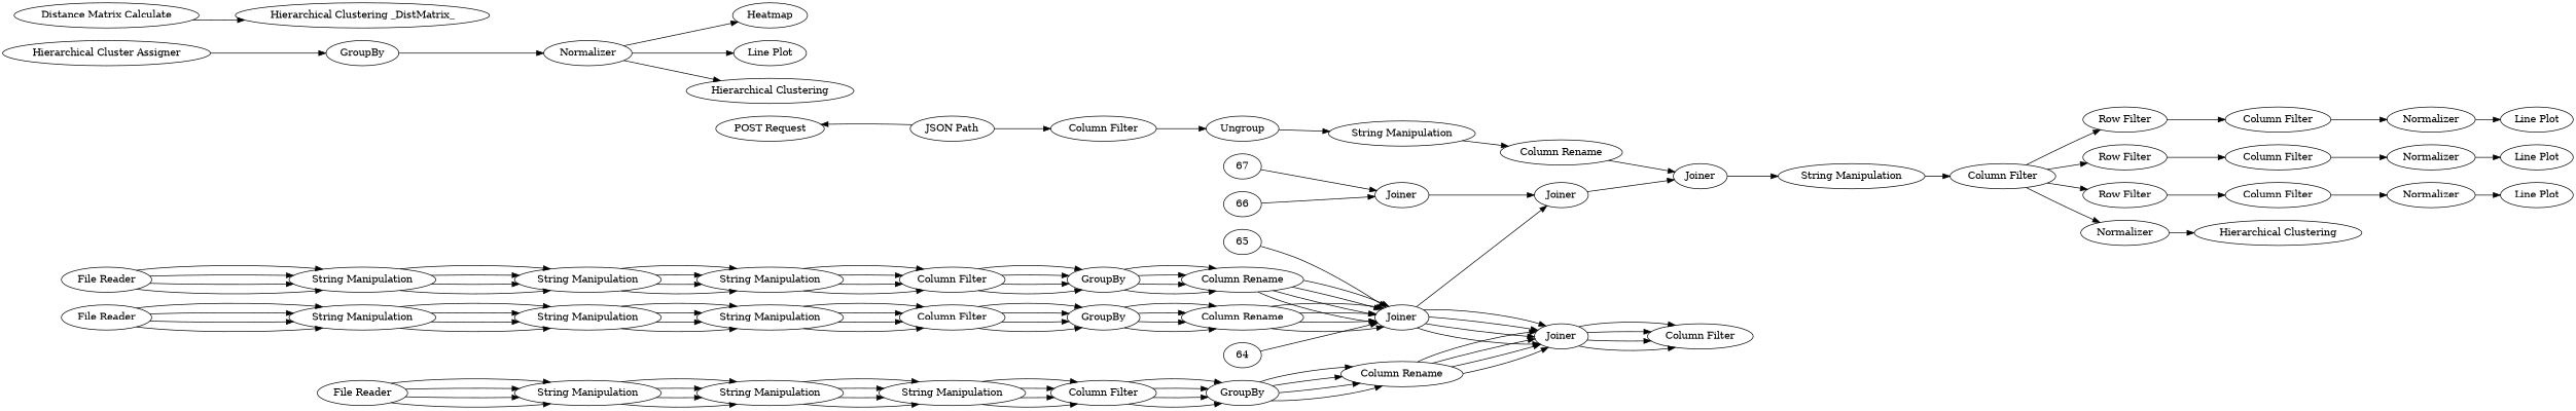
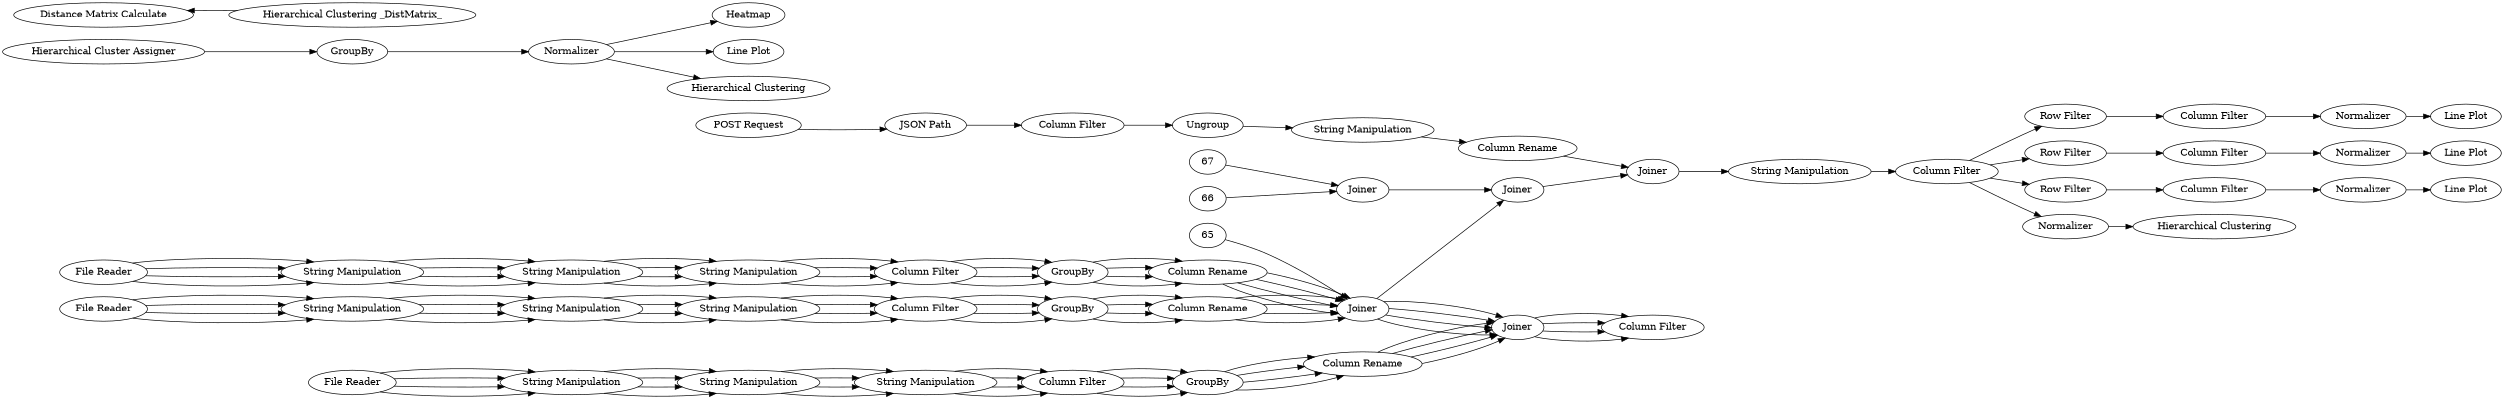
  digraph {
    rankdir=LR
    n1 [label="POST Request"]
    n2 [label="JSON Path"]
    n3 [label="Column Filter"]
    n4 [label=Ungroup]
    n5 [label="String Manipulation"]
    n6 [label="Column Rename"]
    n7 [label=Joiner]
    n8 [label=Joiner]
    n9 [label=Joiner]
    n10 [label=Joiner]
    n11 [label="Column Filter"]
    n12 [label="File Reader"]
    n13 [label="String Manipulation"]
    n14 [label="String Manipulation"]
    n15 [label="File Reader"]
    n16 [label="String Manipulation"]
    n17 [label="String Manipulation"]
    n18 [label="File Reader"]
    n19 [label="String Manipulation"]
    n20 [label="String Manipulation"]
    n21 [label="String Manipulation"]
    n22 [label="Column Filter"]
    n23 [label=GroupBy]
    n24 [label="Column Rename"]
    n25 [label="String Manipulation"]
    n26 [label="Column Filter"]
    n27 [label=GroupBy]
    n28 [label="Column Rename"]
    n29 [label="Column Rename"]
    n30 [label="String Manipulation"]
    n31 [label="Column Filter"]
    n32 [label=GroupBy]
    n33 [label=Joiner]
    n34 [label="String Manipulation"]
    n35 [label="Column Filter"]
    n36 [label="Row Filter"]
    n37 [label="Column Filter"]
    n38 [label=Normalizer]
    n39 [label="Line Plot"]
    n40 [label="Row Filter"]
    n41 [label="Row Filter"]
    n42 [label=Normalizer]
    n43 [label="Column Filter"]
    n44 [label="Column Filter"]
    n45 [label="Hierarchical Clustering"]
    n46 [label=Normalizer]
    n47 [label="Line Plot"]
    n48 [label=Normalizer]
    n49 [label="Line Plot"]
    n50 [label=Heatmap]
    n51 [label="Line Plot"]
    n52 [label="Hierarchical Clustering"]
    n53 [label="Distance Matrix Calculate"]
    n54 [label="Hierarchical Clustering _DistMatrix_"]
    n55 [label="Hierarchical Cluster Assigner"]
    n56 [label=GroupBy]
    n57 [label=Normalizer]
-   64
    65
    66
    67
-   n2 -> n1
+   n1 -> n2
    n2 -> n3
    n3 -> n4
    n4 -> n5
    n5 -> n6
    n6 -> n7
    n7 -> n34
    n8 -> n9
    n8 -> n9
    n8 -> n9
    n8 -> n9
    n8 -> n10
    n9 -> n11
    n9 -> n11
    n9 -> n11
    n9 -> n11
    n10 -> n7
    n12 -> n13
    n12 -> n13
    n12 -> n13
    n12 -> n13
    n13 -> n14
    n13 -> n14
    n13 -> n14
    n13 -> n14
    n14 -> n25
    n14 -> n25
    n14 -> n25
    n14 -> n25
    n15 -> n16
    n15 -> n16
    n15 -> n16
    n15 -> n16
    n16 -> n17
    n16 -> n17
    n16 -> n17
    n16 -> n17
    n17 -> n30
    n17 -> n30
    n17 -> n30
    n17 -> n30
    n18 -> n19
    n18 -> n19
    n18 -> n19
    n18 -> n19
    n19 -> n20
    n19 -> n20
    n19 -> n20
    n19 -> n20
    n20 -> n21
    n20 -> n21
    n20 -> n21
    n20 -> n21
    n21 -> n22
    n21 -> n22
    n21 -> n22
    n21 -> n22
    n22 -> n23
    n22 -> n23
    n22 -> n23
    n22 -> n23
    n23 -> n24
    n23 -> n24
    n23 -> n24
    n23 -> n24
    n24 -> n8
    n24 -> n8
    n24 -> n8
    n24 -> n8
    n25 -> n26
    n25 -> n26
    n25 -> n26
    n25 -> n26
    n26 -> n27
    n26 -> n27
    n26 -> n27
    n26 -> n27
    n27 -> n28
    n27 -> n28
    n27 -> n28
    n27 -> n28
    n28 -> n8
    n28 -> n8
    n28 -> n8
    n28 -> n8
    n29 -> n9
    n29 -> n9
    n29 -> n9
    n29 -> n9
    n30 -> n31
    n30 -> n31
    n30 -> n31
    n30 -> n31
    n31 -> n32
    n31 -> n32
    n31 -> n32
    n31 -> n32
    n32 -> n29
    n32 -> n29
    n32 -> n29
    n32 -> n29
    n33 -> n10
    n34 -> n35
    n35 -> n36
    n35 -> n40
    n35 -> n41
    n35 -> n42
    n36 -> n37
    n37 -> n38
    n38 -> n39
    n40 -> n43
    n41 -> n44
    n42 -> n45
    n43 -> n46
    n44 -> n48
    n46 -> n47
    n48 -> n49
-   n53 -> n54
+   n54 -> n53
    n55 -> n56
    n56 -> n57
    n57 -> n50
    n57 -> n51
    n57 -> n52
-   64 -> n8
    65 -> n8
    66 -> n33
    67 -> n33
  }
